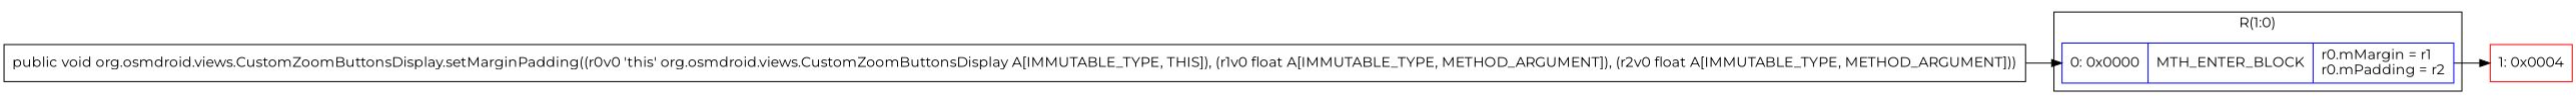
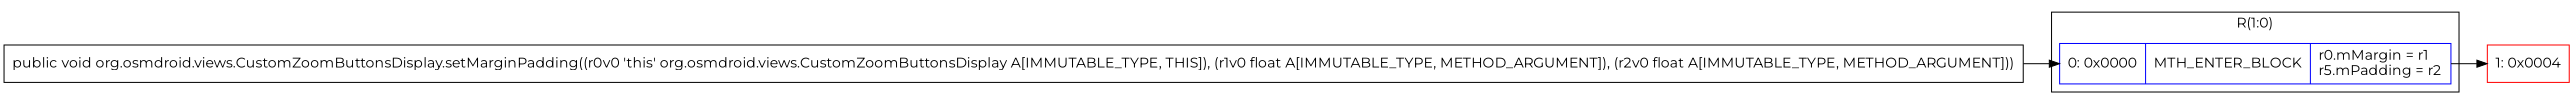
  digraph {
    rankdir=LR
    fontname=Montserrat
    node [shape=record fontname=Montserrat]
    edge [fontname=Montserrat]
-   n1 [color=blue label="{0\:\ 0x0000|MTH_ENTER_BLOCK\l|r0.mMargin = r1\lr0.mPadding = r2\l}"]
+   n1 [color=blue label="{0\:\ 0x0000|MTH_ENTER_BLOCK\l|r0.mMargin = r1\lr5.mPadding = r2\l}"]
    n2 [color=red label="{1\:\ 0x0004}"]
    n3 [label="{public void org.osmdroid.views.CustomZoomButtonsDisplay.setMarginPadding((r0v0 'this' org.osmdroid.views.CustomZoomButtonsDisplay A[IMMUTABLE_TYPE, THIS]), (r1v0 float A[IMMUTABLE_TYPE, METHOD_ARGUMENT]), (r2v0 float A[IMMUTABLE_TYPE, METHOD_ARGUMENT])) }"]
    subgraph cluster_1 {
      label="R(1:0)"
      n1
    }
    n1 -> n2
    n3 -> n1
  }
